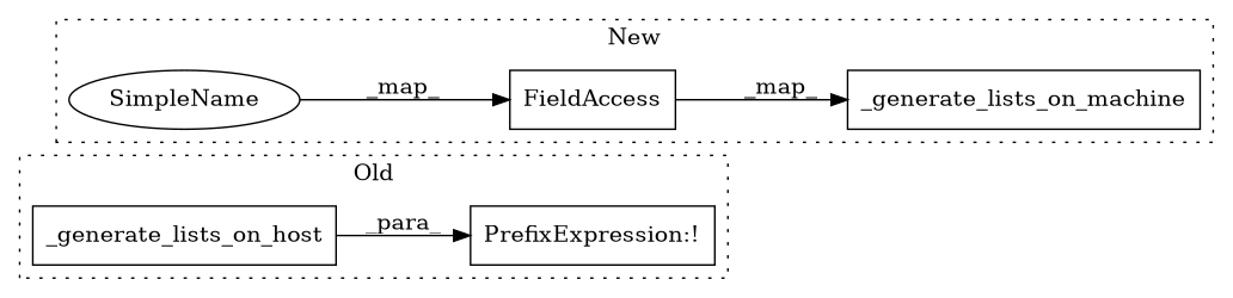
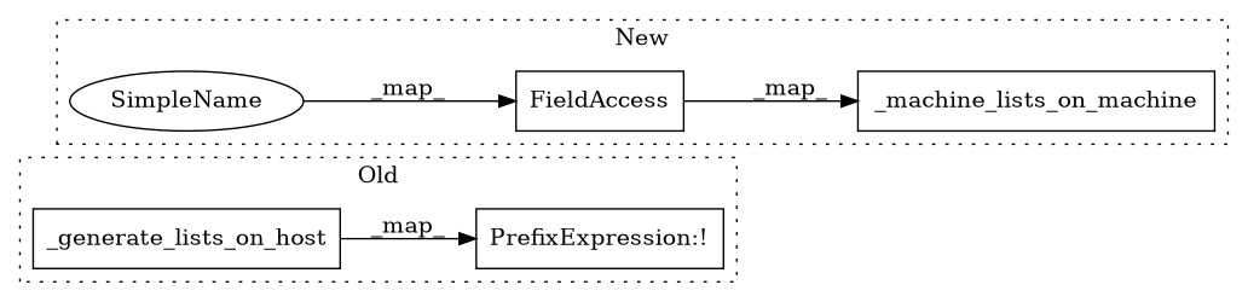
  digraph {
    rankdir=LR
    node [a=32 s=5159 shape=box]
    n1 [l="24,1" label=_generate_lists_on_host s="5167,5203"]
    n2 [a=38 l=1 label="PrefixExpression:!" s=5161]
-   n3 [l="27,1" label=_generate_lists_on_machine s="5236,5275"]
+   n3 [l="27,1" label=_machine_lists_on_machine s="5236,5275"]
    n4 [a=22 l=18 label=FieldAccess]
    n5 [a=42 l=4 label=SimpleName shape=ellipse]
    subgraph cluster_1 {
      label=Old
      style=dotted
      n1
      n2
    }
    subgraph cluster_2 {
      label=New
      style=dotted
      n3
      n4
      n5
    }
-   n1 -> n2 [label=_para_]
+   n1 -> n2 [label=_map_]
    n4 -> n3 [label=_map_]
    n5 -> n4 [label=_map_]
  }
